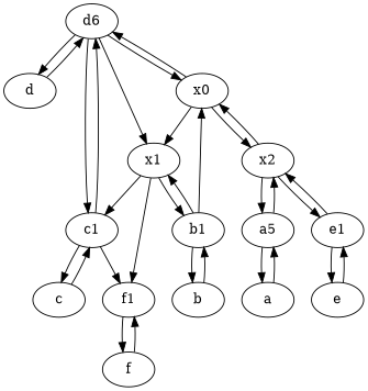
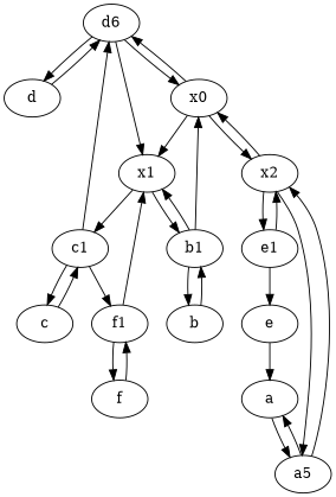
  digraph {
    n1 [label=d6]
    d
    x0
    c1
    x1
    x2
    f1
    c
    b1
    b
    f
    n12 [label=a5]
    a
    e1
    e
    n1 -> d
    n1 -> x0
-   n1 -> c1
    n1 -> x1
    d -> n1
    x0 -> n1
    x0 -> x1
    x0 -> x2
    c1 -> n1
    c1 -> f1
    c1 -> c
    x1 -> c1
    x1 -> b1
    x2 -> x0
    x2 -> n12
    x2 -> e1
-   x1 -> f1
+   f1 -> x1
    f1 -> f
    c -> c1
    b1 -> x0
    b1 -> x1
    b1 -> b
    b -> b1
    f -> f1
    n12 -> x2
    n12 -> a
    a -> n12
    e1 -> x2
    e1 -> e
-   e -> e1
+   e -> a
  }
